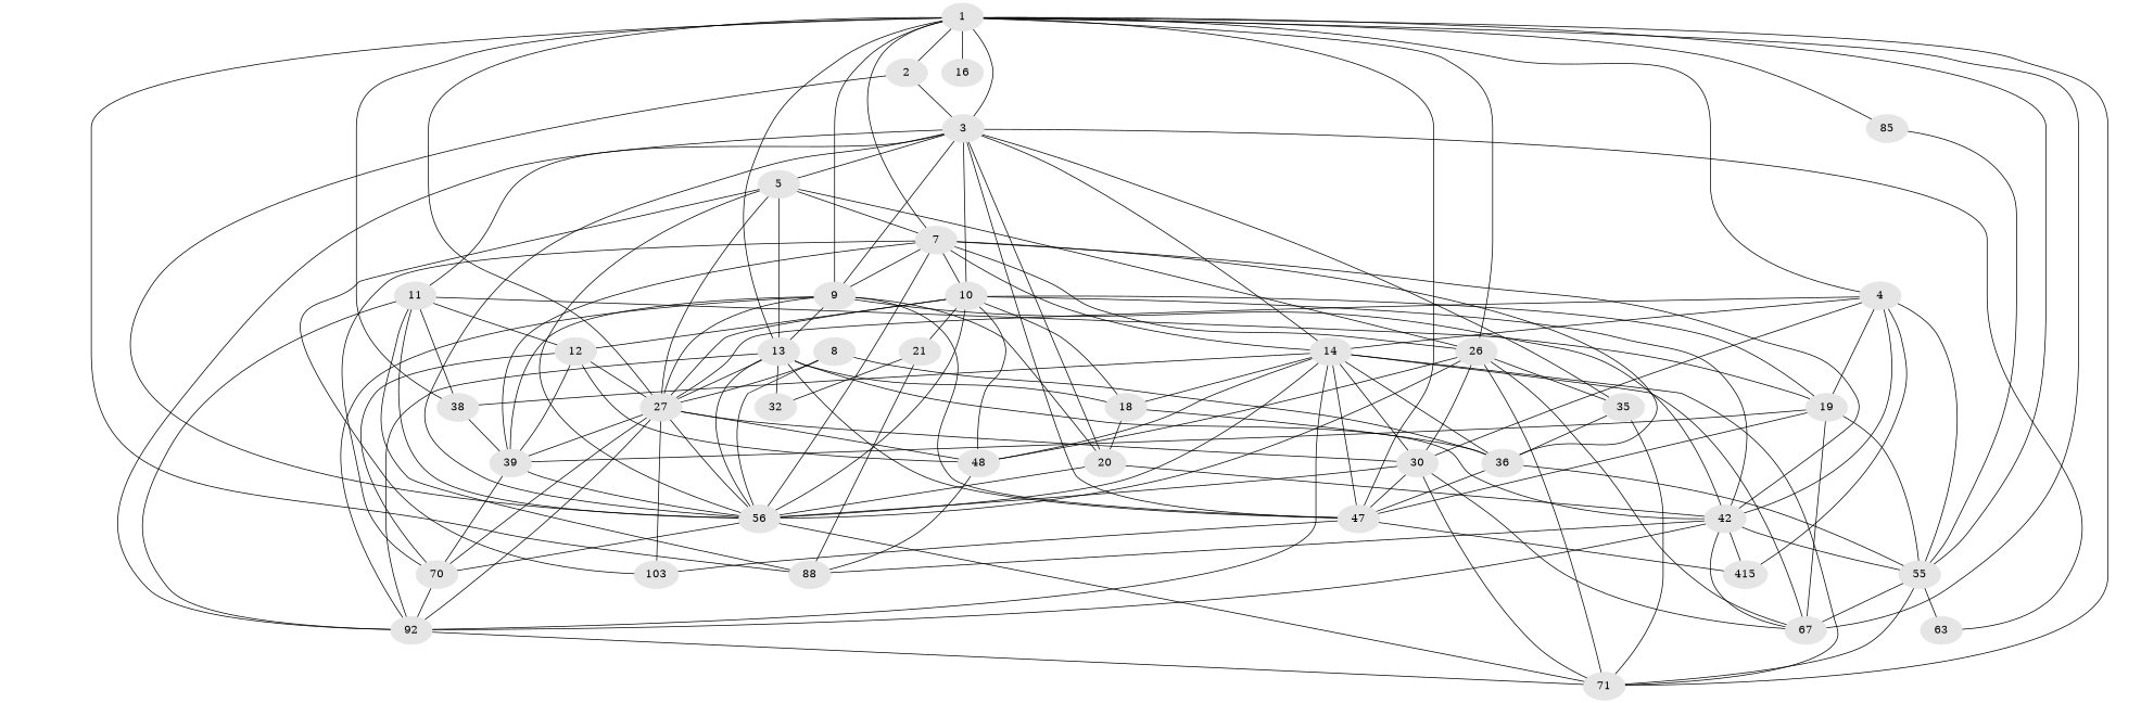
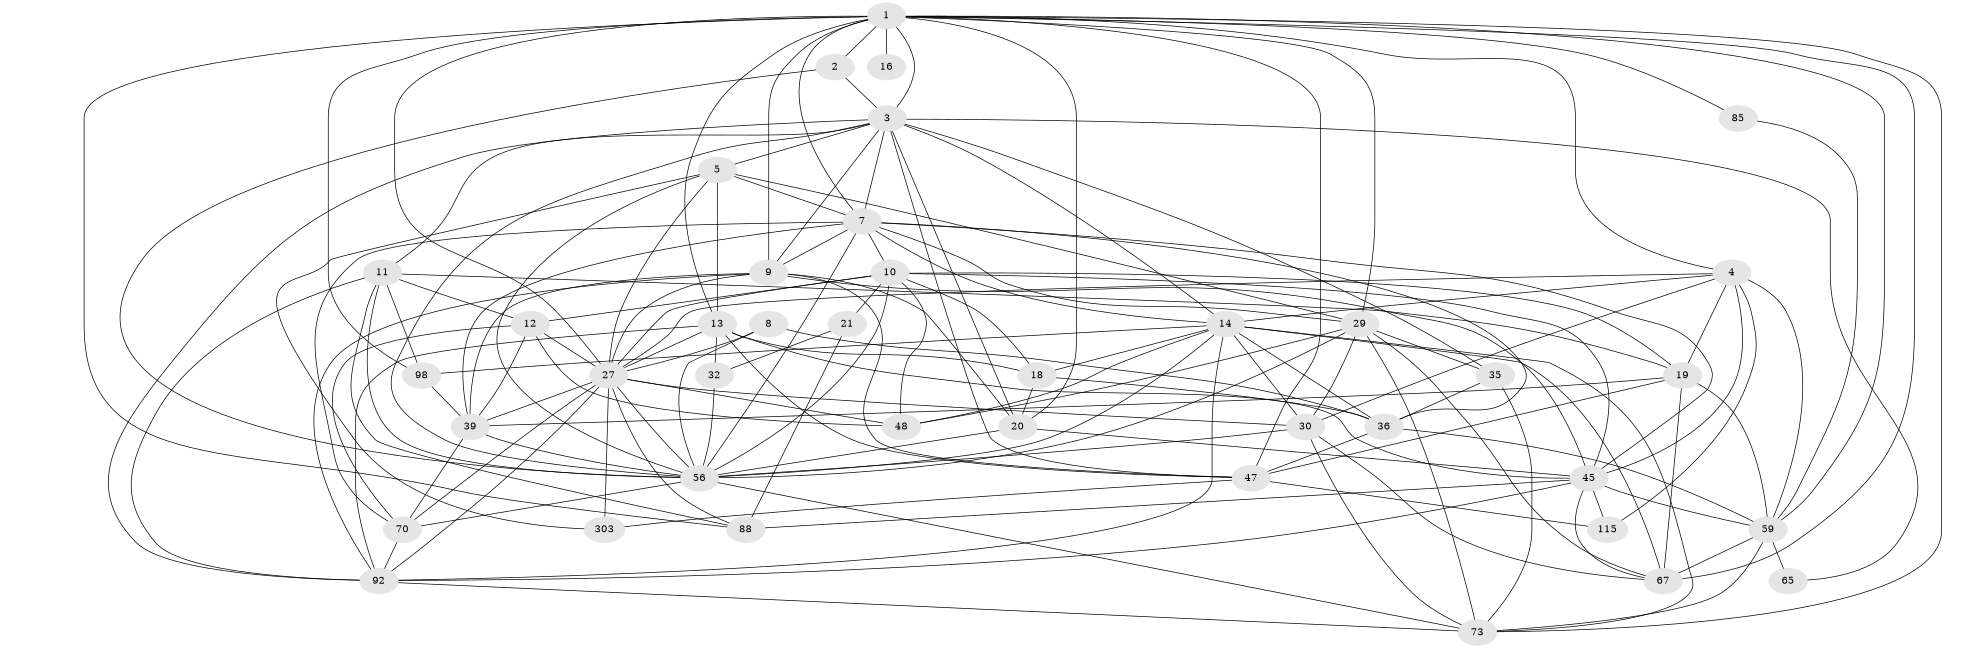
  graph {
    node [color=gray90 style=filled]
    1 [super="+78+53"]
    2
    3 [super="+37+89"]
    4 [super="+40+83"]
    7 [super="+24"]
    9 [super="+43"]
    13 [super="+120+135+42+99"]
    n8 [label=85]
    16 [super="+104"]
    20 [super="+81+113"]
-   26 [super="+62+106"]
+   26 [super="+62+106" label=29]
    27 [super="+29+94"]
-   38 [super="+134"]
+   38 [super="+134" label=98]
    47 [super="+86+57"]
-   59 [super="+79+101" label=55]
+   59 [super="+79+101"]
    67 [super="+90"]
-   73 [super="+123" label=71]
+   73 [super="+123"]
    88 [super="+107"]
    56 [super="+71+84"]
    5 [super="+121+54"]
    11 [super="+80+61"]
    14 [super="+34+17+50"]
    35 [super="+126"]
-   63
+   63 [label=65]
    n25 [label=92 super="+76+118"]
-   45 [super="+127+133" label=42]
+   45 [super="+127+133"]
    19 [super="+22+51"]
    30 [super="+31"]
-   115 [label=415]
+   115
    10 [super="+119+68+25+122"]
    36 [super="+74+75"]
    39 [super="+64"]
    70 [super="+117"]
    18
    32
    48 [super="+49"]
-   103
+   103 [label=303]
    12 [super="+77+33+91"]
    8 [super="+132"]
    21 [super="+23"]
    1 -- 2
    1 -- 3
    1 -- 4
    1 -- 7
    1 -- 9 [weight=3]
    1 -- 13
    1 -- n8
    1 -- 16 [weight=3]
+   1 -- 20
    1 -- 26
    1 -- 27 [weight=2]
    1 -- 38
    1 -- 47 [weight=2]
    1 -- 59
    1 -- 67
    1 -- 73
    1 -- 88
    2 -- 3
    2 -- 56
-   3 -- 10
+   3 -- 7
    3 -- 9
    3 -- 20
    3 -- 47
    3 -- 56
    3 -- 5
    3 -- 11
    3 -- 14
    3 -- 35
    3 -- 63
    3 -- n25
    4 -- 27
    4 -- 59
    4 -- 14
    4 -- 45 [weight=3]
    4 -- 19
    4 -- 30
    4 -- 115
    7 -- 9
    7 -- 26
    7 -- 56
    7 -- 14
    7 -- 45
    7 -- 10
    7 -- 36
    7 -- 39
    7 -- 70
-   9 -- 13 [weight=2]
    9 -- 20
    9 -- 27
    9 -- 47 [weight=2]
    9 -- n25
    9 -- 45 [weight=3]
    9 -- 39 [weight=2]
    13 -- 27
    13 -- 47
-   13 -- 56
+   32 -- 56
    13 -- n25 [weight=2]
    13 -- 45
    13 -- 18
    13 -- 32
    n8 -- 59
    20 -- 56
    20 -- 45
    26 -- 67
    26 -- 73
    26 -- 56
    26 -- 35
    26 -- 30
    26 -- 48
    27 -- 56
    27 -- n25
    27 -- 30
    27 -- 39
    27 -- 70
    27 -- 48
    27 -- 103
    38 -- 39
    47 -- 115
    47 -- 103
    59 -- 67 [weight=2]
    59 -- 73
    59 -- 63
    56 -- 73
    56 -- 70
    5 -- 7
    5 -- 13
    5 -- 26
    5 -- 27
    5 -- 56
    5 -- 103
    11 -- 38
    11 -- 88
    11 -- 56
    11 -- n25
    11 -- 19
    11 -- 12 [weight=2]
    14 -- 38
-   14 -- 47 [weight=2]
    14 -- 67
    14 -- 73
    14 -- 56
    14 -- n25
    14 -- 30
    14 -- 36
    14 -- 18
    14 -- 48
    35 -- 73
    35 -- 36
    n25 -- 73
    45 -- 59
    45 -- 67
    45 -- 88
    45 -- n25
    45 -- 115 [weight=2]
    19 -- 47
    19 -- 59
    19 -- 67
    19 -- 39 [weight=2]
-   30 -- 47
    30 -- 67
    30 -- 73
    30 -- 56
    10 -- 27
    10 -- 56
    10 -- 45
    10 -- 19 [weight=2]
    10 -- 18
    10 -- 48
    10 -- 12
    10 -- 21 [weight=2]
    36 -- 47
    36 -- 59
    39 -- 56
    39 -- 70
    70 -- n25
    18 -- 20
    18 -- 36
-   48 -- 88
+   27 -- 88
    12 -- 27
    12 -- 39 [weight=2]
    12 -- 70
    12 -- 48
    8 -- 27
    8 -- 56
    8 -- 36
    21 -- 88
    21 -- 32
  }
